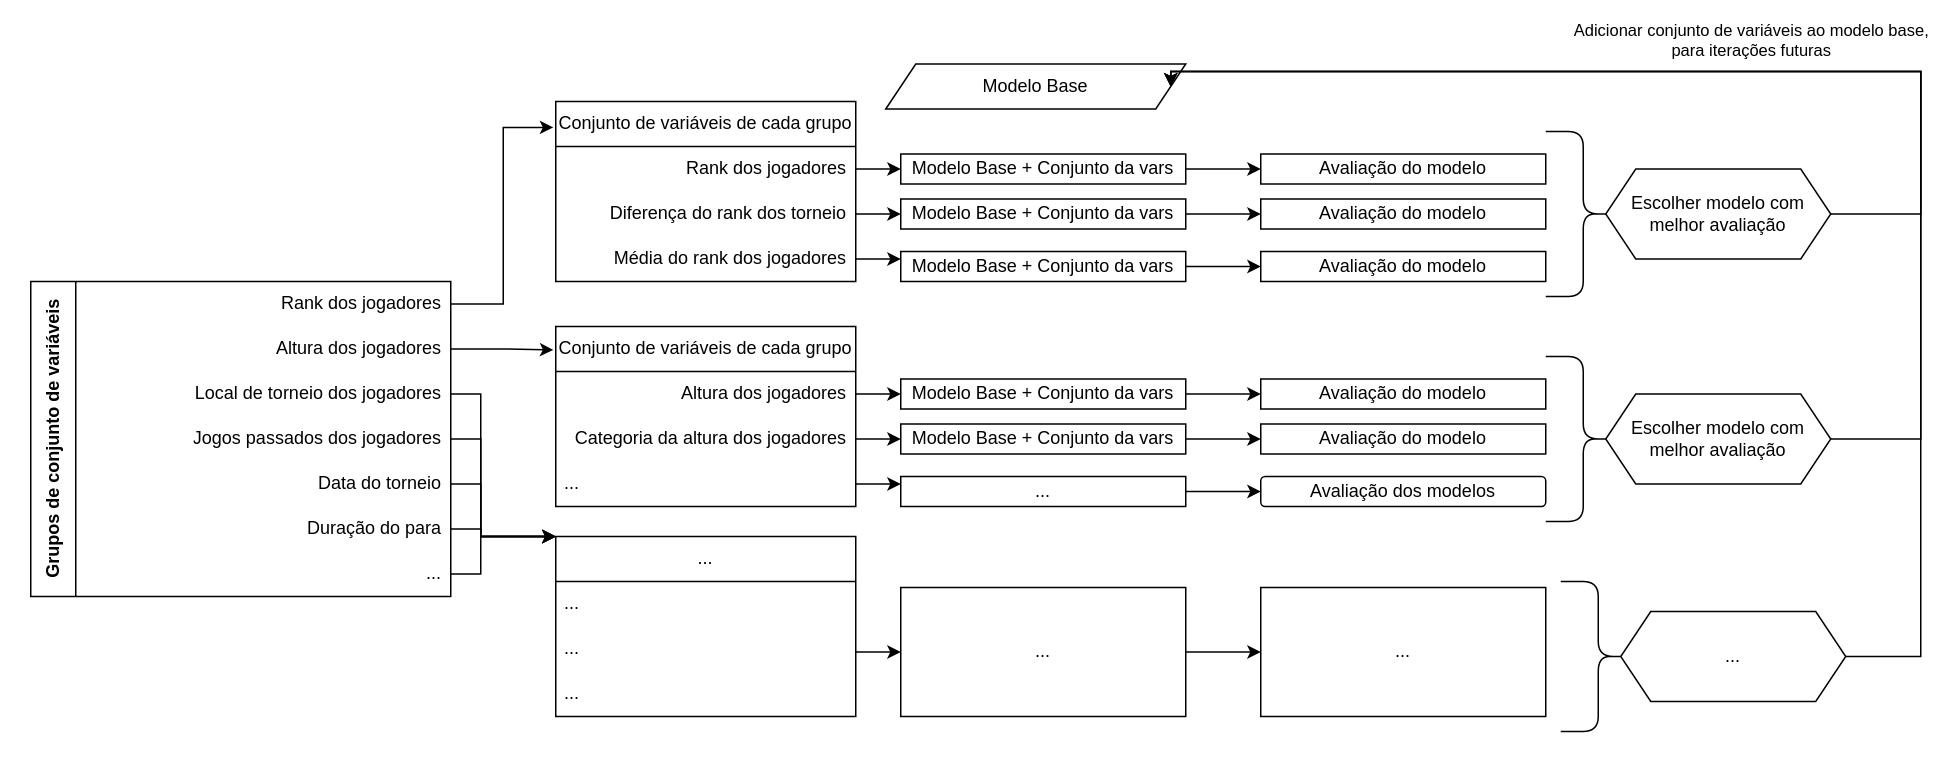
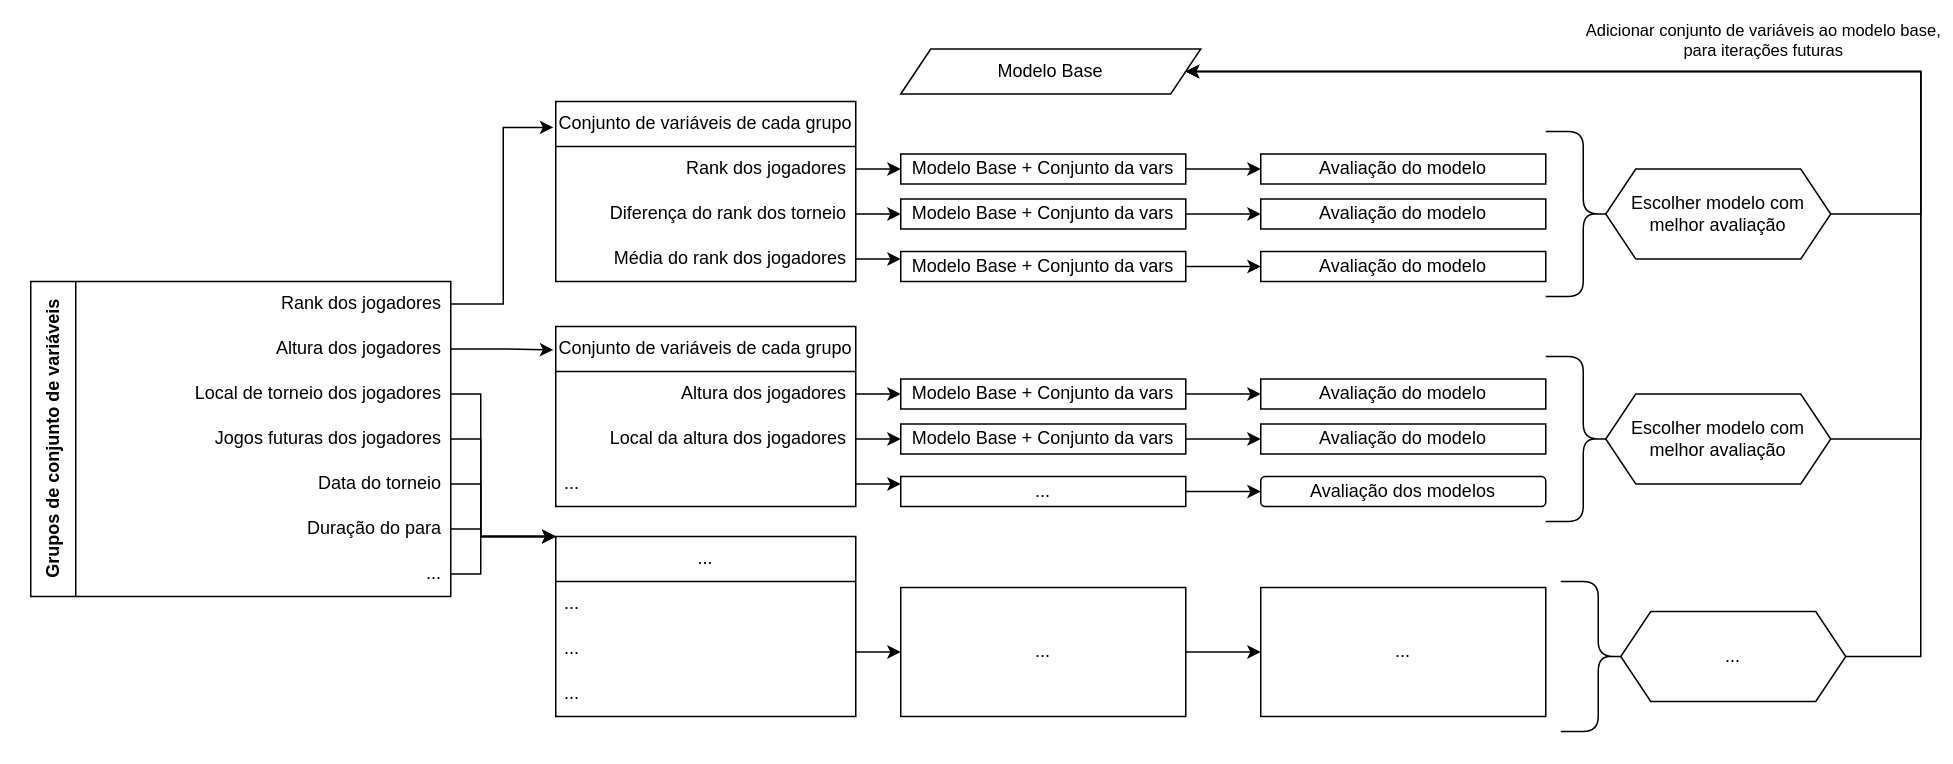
  <mxCell id="0" />
  <mxCell id="1" parent="0" />
  <mxCell id="2" value="Grupos de conjunto de variáveis" style="swimlane;horizontal=0;whiteSpace=wrap;html=1;startSize=30;" parent="1" vertex="1"><mxGeometry x="20" y="175" width="280" height="210" as="geometry"><mxRectangle x="110" y="130" width="40" height="220" as="alternateBounds" /></mxGeometry></mxCell>
  <mxCell id="3" value="Rank dos jogadores" style="text;strokeColor=none;fillColor=none;align=right;verticalAlign=middle;spacingLeft=4;spacingRight=4;overflow=hidden;points=[[0,0.5],[1,0.5]];portConstraint=eastwest;rotatable=0;whiteSpace=wrap;html=1;" parent="2" vertex="1"><mxGeometry x="30" width="250" height="30" as="geometry" /></mxCell>
  <mxCell id="4" value="Local de torneio dos jogadores" style="text;strokeColor=none;fillColor=none;align=right;verticalAlign=middle;spacingLeft=4;spacingRight=4;overflow=hidden;points=[[0,0.5],[1,0.5]];portConstraint=eastwest;rotatable=0;whiteSpace=wrap;html=1;" parent="2" vertex="1"><mxGeometry x="30" y="60" width="250" height="30" as="geometry" /></mxCell>
  <mxCell id="5" value="Altura dos jogadores" style="text;strokeColor=none;fillColor=none;align=right;verticalAlign=middle;spacingLeft=4;spacingRight=4;overflow=hidden;points=[[0,0.5],[1,0.5]];portConstraint=eastwest;rotatable=0;whiteSpace=wrap;html=1;" parent="2" vertex="1"><mxGeometry x="30" y="30" width="250" height="30" as="geometry" /></mxCell>
- <mxCell id="6" value="Jogos passados dos jogadores" style="text;strokeColor=none;fillColor=none;align=right;verticalAlign=middle;spacingLeft=4;spacingRight=4;overflow=hidden;points=[[0,0.5],[1,0.5]];portConstraint=eastwest;rotatable=0;whiteSpace=wrap;html=1;" parent="2" vertex="1"><mxGeometry x="30" y="90" width="250" height="30" as="geometry" /></mxCell>
+ <mxCell id="6" value="Jogos futuras dos jogadores" style="text;strokeColor=none;fillColor=none;align=right;verticalAlign=middle;spacingLeft=4;spacingRight=4;overflow=hidden;points=[[0,0.5],[1,0.5]];portConstraint=eastwest;rotatable=0;whiteSpace=wrap;html=1;" parent="2" vertex="1"><mxGeometry x="30" y="90" width="250" height="30" as="geometry" /></mxCell>
  <mxCell id="7" value="Data do torneio" style="text;strokeColor=none;fillColor=none;align=right;verticalAlign=middle;spacingLeft=4;spacingRight=4;overflow=hidden;points=[[0,0.5],[1,0.5]];portConstraint=eastwest;rotatable=0;whiteSpace=wrap;html=1;" parent="2" vertex="1"><mxGeometry x="30" y="120" width="250" height="30" as="geometry" /></mxCell>
  <mxCell id="8" value="Duração do para" style="text;strokeColor=none;fillColor=none;align=right;verticalAlign=middle;spacingLeft=4;spacingRight=4;overflow=hidden;points=[[0,0.5],[1,0.5]];portConstraint=eastwest;rotatable=0;whiteSpace=wrap;html=1;" parent="2" vertex="1"><mxGeometry x="30" y="150" width="250" height="30" as="geometry" /></mxCell>
  <mxCell id="9" value="..." style="text;strokeColor=none;fillColor=none;align=right;verticalAlign=middle;spacingLeft=4;spacingRight=4;overflow=hidden;points=[[0,0.5],[1,0.5]];portConstraint=eastwest;rotatable=0;whiteSpace=wrap;html=1;" parent="2" vertex="1"><mxGeometry x="30" y="180" width="250" height="30" as="geometry" /></mxCell>
  <mxCell id="10" value="Conjunto de variáveis de cada grupo" style="swimlane;fontStyle=0;childLayout=stackLayout;horizontal=1;startSize=30;horizontalStack=0;resizeParent=1;resizeParentMax=0;resizeLast=0;collapsible=1;marginBottom=0;whiteSpace=wrap;html=1;" parent="1" vertex="1"><mxGeometry x="370" y="55" width="200" height="120" as="geometry" /></mxCell>
  <mxCell id="11" value="Rank dos jogadores" style="text;strokeColor=none;fillColor=none;align=right;verticalAlign=middle;spacingLeft=4;spacingRight=4;overflow=hidden;points=[[0,0.5],[1,0.5]];portConstraint=eastwest;rotatable=0;whiteSpace=wrap;html=1;" parent="10" vertex="1"><mxGeometry y="30" width="200" height="30" as="geometry" /></mxCell>
  <mxCell id="12" value="Diferença do rank dos torneio" style="text;strokeColor=none;fillColor=none;align=right;verticalAlign=middle;spacingLeft=4;spacingRight=4;overflow=hidden;points=[[0,0.5],[1,0.5]];portConstraint=eastwest;rotatable=0;whiteSpace=wrap;html=1;" parent="10" vertex="1"><mxGeometry y="60" width="200" height="30" as="geometry" /></mxCell>
  <mxCell id="13" value="Média do rank dos jogadores" style="text;strokeColor=none;fillColor=none;align=right;verticalAlign=middle;spacingLeft=4;spacingRight=4;overflow=hidden;points=[[0,0.5],[1,0.5]];portConstraint=eastwest;rotatable=0;whiteSpace=wrap;html=1;" parent="10" vertex="1"><mxGeometry y="90" width="200" height="30" as="geometry" /></mxCell>
  <mxCell id="14" style="edgeStyle=orthogonalEdgeStyle;rounded=0;orthogonalLoop=1;jettySize=auto;html=1;entryX=-0.008;entryY=0.144;entryDx=0;entryDy=0;entryPerimeter=0;" parent="1" source="3" target="10" edge="1"><mxGeometry relative="1" as="geometry"><mxPoint x="380" y="190" as="targetPoint" /></mxGeometry></mxCell>
  <mxCell id="15" value="Conjunto de variáveis de cada grupo" style="swimlane;fontStyle=0;childLayout=stackLayout;horizontal=1;startSize=30;horizontalStack=0;resizeParent=1;resizeParentMax=0;resizeLast=0;collapsible=1;marginBottom=0;whiteSpace=wrap;html=1;" parent="1" vertex="1"><mxGeometry x="370" y="205" width="200" height="120" as="geometry" /></mxCell>
  <mxCell id="16" value="Altura dos jogadores" style="text;strokeColor=none;fillColor=none;align=right;verticalAlign=middle;spacingLeft=4;spacingRight=4;overflow=hidden;points=[[0,0.5],[1,0.5]];portConstraint=eastwest;rotatable=0;whiteSpace=wrap;html=1;" parent="15" vertex="1"><mxGeometry y="30" width="200" height="30" as="geometry" /></mxCell>
  <mxCell id="17" style="edgeStyle=orthogonalEdgeStyle;rounded=0;orthogonalLoop=1;jettySize=auto;html=1;" parent="15" source="18" edge="1"><mxGeometry relative="1" as="geometry"><mxPoint x="230" y="75" as="targetPoint" /></mxGeometry></mxCell>
- <mxCell id="18" value="Categoria da altura dos jogadores" style="text;strokeColor=none;fillColor=none;align=right;verticalAlign=middle;spacingLeft=4;spacingRight=4;overflow=hidden;points=[[0,0.5],[1,0.5]];portConstraint=eastwest;rotatable=0;whiteSpace=wrap;html=1;" parent="15" vertex="1"><mxGeometry y="60" width="200" height="30" as="geometry" /></mxCell>
+ <mxCell id="18" value="Local da altura dos jogadores" style="text;strokeColor=none;fillColor=none;align=right;verticalAlign=middle;spacingLeft=4;spacingRight=4;overflow=hidden;points=[[0,0.5],[1,0.5]];portConstraint=eastwest;rotatable=0;whiteSpace=wrap;html=1;" parent="15" vertex="1"><mxGeometry y="60" width="200" height="30" as="geometry" /></mxCell>
  <mxCell id="19" style="edgeStyle=orthogonalEdgeStyle;rounded=0;orthogonalLoop=1;jettySize=auto;html=1;" parent="15" source="20" edge="1"><mxGeometry relative="1" as="geometry"><mxPoint x="230" y="105" as="targetPoint" /></mxGeometry></mxCell>
  <mxCell id="20" value="..." style="text;strokeColor=none;fillColor=none;align=left;verticalAlign=middle;spacingLeft=4;spacingRight=4;overflow=hidden;points=[[0,0.5],[1,0.5]];portConstraint=eastwest;rotatable=0;whiteSpace=wrap;html=1;" parent="15" vertex="1"><mxGeometry y="90" width="200" height="30" as="geometry" /></mxCell>
  <mxCell id="21" value="..." style="swimlane;fontStyle=0;childLayout=stackLayout;horizontal=1;startSize=30;horizontalStack=0;resizeParent=1;resizeParentMax=0;resizeLast=0;collapsible=1;marginBottom=0;whiteSpace=wrap;html=1;" parent="1" vertex="1"><mxGeometry x="370" y="345" width="200" height="120" as="geometry" /></mxCell>
  <mxCell id="22" value="..." style="text;strokeColor=none;fillColor=none;align=left;verticalAlign=middle;spacingLeft=4;spacingRight=4;overflow=hidden;points=[[0,0.5],[1,0.5]];portConstraint=eastwest;rotatable=0;whiteSpace=wrap;html=1;" parent="21" vertex="1"><mxGeometry y="30" width="200" height="30" as="geometry" /></mxCell>
  <mxCell id="23" value="..." style="text;strokeColor=none;fillColor=none;align=left;verticalAlign=middle;spacingLeft=4;spacingRight=4;overflow=hidden;points=[[0,0.5],[1,0.5]];portConstraint=eastwest;rotatable=0;whiteSpace=wrap;html=1;" parent="21" vertex="1"><mxGeometry y="60" width="200" height="30" as="geometry" /></mxCell>
  <mxCell id="24" value="..." style="text;strokeColor=none;fillColor=none;align=left;verticalAlign=middle;spacingLeft=4;spacingRight=4;overflow=hidden;points=[[0,0.5],[1,0.5]];portConstraint=eastwest;rotatable=0;whiteSpace=wrap;html=1;" parent="21" vertex="1"><mxGeometry y="90" width="200" height="30" as="geometry" /></mxCell>
  <mxCell id="25" style="edgeStyle=orthogonalEdgeStyle;rounded=0;orthogonalLoop=1;jettySize=auto;html=1;entryX=0;entryY=0;entryDx=0;entryDy=0;" parent="1" source="4" target="21" edge="1"><mxGeometry relative="1" as="geometry"><Array as="points"><mxPoint x="320" y="250" /><mxPoint x="320" y="345" /></Array></mxGeometry></mxCell>
  <mxCell id="26" style="edgeStyle=orthogonalEdgeStyle;rounded=0;orthogonalLoop=1;jettySize=auto;html=1;entryX=0;entryY=0;entryDx=0;entryDy=0;" parent="1" source="6" target="21" edge="1"><mxGeometry relative="1" as="geometry"><Array as="points"><mxPoint x="320" y="280" /><mxPoint x="320" y="345" /></Array></mxGeometry></mxCell>
  <mxCell id="27" style="edgeStyle=orthogonalEdgeStyle;rounded=0;orthogonalLoop=1;jettySize=auto;html=1;entryX=0;entryY=0;entryDx=0;entryDy=0;" parent="1" source="7" target="21" edge="1"><mxGeometry relative="1" as="geometry"><Array as="points"><mxPoint x="320" y="310" /><mxPoint x="320" y="345" /></Array></mxGeometry></mxCell>
  <mxCell id="28" style="edgeStyle=orthogonalEdgeStyle;rounded=0;orthogonalLoop=1;jettySize=auto;html=1;entryX=0;entryY=0;entryDx=0;entryDy=0;" parent="1" source="8" target="21" edge="1"><mxGeometry relative="1" as="geometry"><Array as="points"><mxPoint x="320" y="340" /><mxPoint x="320" y="345" /></Array></mxGeometry></mxCell>
  <mxCell id="29" style="edgeStyle=orthogonalEdgeStyle;rounded=0;orthogonalLoop=1;jettySize=auto;html=1;entryX=0;entryY=0;entryDx=0;entryDy=0;" parent="1" source="9" target="21" edge="1"><mxGeometry relative="1" as="geometry"><Array as="points"><mxPoint x="320" y="370" /><mxPoint x="320" y="345" /></Array></mxGeometry></mxCell>
  <mxCell id="30" style="edgeStyle=orthogonalEdgeStyle;rounded=0;orthogonalLoop=1;jettySize=auto;html=1;entryX=-0.008;entryY=0.13;entryDx=0;entryDy=0;entryPerimeter=0;" parent="1" source="5" target="15" edge="1"><mxGeometry relative="1" as="geometry"><mxPoint x="360" y="220" as="targetPoint" /></mxGeometry></mxCell>
  <mxCell id="31" style="edgeStyle=orthogonalEdgeStyle;rounded=0;orthogonalLoop=1;jettySize=auto;html=1;entryX=0;entryY=0.5;entryDx=0;entryDy=0;" parent="1" source="32" target="40" edge="1"><mxGeometry relative="1" as="geometry" /></mxCell>
  <mxCell id="32" value="Modelo Base + Conjunto da vars" style="rounded=0;whiteSpace=wrap;html=1;movable=1;resizable=1;rotatable=1;deletable=1;editable=1;locked=0;connectable=1;" parent="1" vertex="1"><mxGeometry x="600" y="90" width="190" height="20" as="geometry" /></mxCell>
  <mxCell id="33" style="edgeStyle=orthogonalEdgeStyle;rounded=0;orthogonalLoop=1;jettySize=auto;html=1;entryX=0;entryY=0.5;entryDx=0;entryDy=0;" parent="1" source="11" target="32" edge="1"><mxGeometry relative="1" as="geometry" /></mxCell>
  <mxCell id="34" style="edgeStyle=orthogonalEdgeStyle;rounded=0;orthogonalLoop=1;jettySize=auto;html=1;entryX=0;entryY=0.5;entryDx=0;entryDy=0;" parent="1" source="35" target="41" edge="1"><mxGeometry relative="1" as="geometry" /></mxCell>
  <mxCell id="35" value="Modelo Base + Conjunto da vars" style="rounded=0;whiteSpace=wrap;html=1;movable=1;resizable=1;rotatable=1;deletable=1;editable=1;locked=0;connectable=1;" parent="1" vertex="1"><mxGeometry x="600" y="120" width="190" height="20" as="geometry" /></mxCell>
  <mxCell id="36" style="edgeStyle=orthogonalEdgeStyle;rounded=0;orthogonalLoop=1;jettySize=auto;html=1;entryX=0;entryY=0.5;entryDx=0;entryDy=0;" parent="1" source="12" target="35" edge="1"><mxGeometry relative="1" as="geometry" /></mxCell>
  <mxCell id="37" style="edgeStyle=orthogonalEdgeStyle;rounded=0;orthogonalLoop=1;jettySize=auto;html=1;entryX=0;entryY=0.5;entryDx=0;entryDy=0;" parent="1" source="38" target="42" edge="1"><mxGeometry relative="1" as="geometry" /></mxCell>
  <mxCell id="38" value="Modelo Base + Conjunto da vars" style="rounded=0;whiteSpace=wrap;html=1;movable=1;resizable=1;rotatable=1;deletable=1;editable=1;locked=0;connectable=1;" parent="1" vertex="1"><mxGeometry x="600" y="155" width="190" height="20" as="geometry" /></mxCell>
  <mxCell id="39" style="edgeStyle=orthogonalEdgeStyle;rounded=0;orthogonalLoop=1;jettySize=auto;html=1;entryX=0;entryY=0.25;entryDx=0;entryDy=0;" parent="1" source="13" target="38" edge="1"><mxGeometry relative="1" as="geometry" /></mxCell>
  <mxCell id="40" value="Avaliação do modelo" style="rounded=0;whiteSpace=wrap;html=1;" parent="1" vertex="1"><mxGeometry x="840" y="90" width="190" height="20" as="geometry" /></mxCell>
  <mxCell id="41" value="Avaliação do modelo" style="rounded=0;whiteSpace=wrap;html=1;" parent="1" vertex="1"><mxGeometry x="840" y="120" width="190" height="20" as="geometry" /></mxCell>
  <mxCell id="42" value="Avaliação do modelo" style="rounded=0;whiteSpace=wrap;html=1;" parent="1" vertex="1"><mxGeometry x="840" y="155" width="190" height="20" as="geometry" /></mxCell>
  <mxCell id="43" value="" style="shape=curlyBracket;whiteSpace=wrap;html=1;rounded=1;flipH=1;labelPosition=right;verticalLabelPosition=middle;align=left;verticalAlign=middle;" parent="1" vertex="1"><mxGeometry x="1030" y="75" width="50" height="110" as="geometry" /></mxCell>
- <mxCell id="44" value="Modelo Base" style="shape=parallelogram;perimeter=parallelogramPerimeter;whiteSpace=wrap;html=1;fixedSize=1;" parent="1" vertex="1"><mxGeometry x="590" y="30" width="200" height="30" as="geometry" /></mxCell>
+ <mxCell id="44" value="Modelo Base" style="shape=parallelogram;perimeter=parallelogramPerimeter;whiteSpace=wrap;html=1;fixedSize=1;" parent="1" vertex="1"><mxGeometry x="600" y="20" width="200" height="30" as="geometry" /></mxCell>
  <mxCell id="45" value="&#10;&lt;span style=&quot;font-family: Helvetica; font-size: 11px; font-style: normal; font-variant-ligatures: normal; font-variant-caps: normal; font-weight: 400; letter-spacing: normal; orphans: 2; text-align: center; text-indent: 0px; text-transform: none; widows: 2; word-spacing: 0px; -webkit-text-stroke-width: 0px; text-decoration-thickness: initial; text-decoration-style: initial; text-decoration-color: initial; float: none; display: inline !important;&quot;&gt;Adicionar conjunto de variáveis ao modelo base,&lt;/span&gt;&lt;br style=&quot;border-color: rgb(0, 0, 0); font-family: Helvetica; font-size: 11px; font-style: normal; font-variant-ligatures: normal; font-variant-caps: normal; font-weight: 400; letter-spacing: normal; orphans: 2; text-align: center; text-indent: 0px; text-transform: none; widows: 2; word-spacing: 0px; -webkit-text-stroke-width: 0px; text-decoration-thickness: initial; text-decoration-style: initial; text-decoration-color: initial;&quot;&gt;&lt;span style=&quot;font-family: Helvetica; font-size: 11px; font-style: normal; font-variant-ligatures: normal; font-variant-caps: normal; font-weight: 400; letter-spacing: normal; orphans: 2; text-align: center; text-indent: 0px; text-transform: none; widows: 2; word-spacing: 0px; -webkit-text-stroke-width: 0px; text-decoration-thickness: initial; text-decoration-style: initial; text-decoration-color: initial; float: none; display: inline !important;&quot;&gt;para iterações futuras&lt;/span&gt;&#10;&#10;" style="edgeStyle=orthogonalEdgeStyle;rounded=0;orthogonalLoop=1;jettySize=auto;html=1;entryX=1;entryY=0.5;entryDx=0;entryDy=0;fontColor=default;labelBackgroundColor=none;" parent="1" source="46" target="44" edge="1"><mxGeometry x="-0.194" y="-14" relative="1" as="geometry"><Array as="points"><mxPoint x="1280" y="130" /><mxPoint x="1280" y="35" /></Array><mxPoint as="offset" /></mxGeometry></mxCell>
  <mxCell id="46" value="Escolher modelo com melhor avaliação" style="shape=hexagon;perimeter=hexagonPerimeter2;whiteSpace=wrap;html=1;fixedSize=1;" parent="1" vertex="1"><mxGeometry x="1070" y="100" width="150" height="60" as="geometry" /></mxCell>
  <mxCell id="47" style="edgeStyle=orthogonalEdgeStyle;rounded=0;orthogonalLoop=1;jettySize=auto;html=1;entryX=0;entryY=0.5;entryDx=0;entryDy=0;" parent="1" source="48" target="54" edge="1"><mxGeometry relative="1" as="geometry" /></mxCell>
  <mxCell id="48" value="Modelo Base + Conjunto da vars" style="rounded=0;whiteSpace=wrap;html=1;movable=1;resizable=1;rotatable=1;deletable=1;editable=1;locked=0;connectable=1;" parent="1" vertex="1"><mxGeometry x="600" y="240" width="190" height="20" as="geometry" /></mxCell>
  <mxCell id="49" style="edgeStyle=orthogonalEdgeStyle;rounded=0;orthogonalLoop=1;jettySize=auto;html=1;entryX=0;entryY=0.5;entryDx=0;entryDy=0;" parent="1" source="16" target="48" edge="1"><mxGeometry relative="1" as="geometry" /></mxCell>
  <mxCell id="50" style="edgeStyle=orthogonalEdgeStyle;rounded=0;orthogonalLoop=1;jettySize=auto;html=1;entryX=0;entryY=0.5;entryDx=0;entryDy=0;" parent="1" source="51" target="55" edge="1"><mxGeometry relative="1" as="geometry" /></mxCell>
  <mxCell id="51" value="Modelo Base + Conjunto da vars" style="rounded=0;whiteSpace=wrap;html=1;movable=1;resizable=1;rotatable=1;deletable=1;editable=1;locked=0;connectable=1;" parent="1" vertex="1"><mxGeometry x="600" y="270" width="190" height="20" as="geometry" /></mxCell>
  <mxCell id="52" style="edgeStyle=orthogonalEdgeStyle;rounded=0;orthogonalLoop=1;jettySize=auto;html=1;entryX=0;entryY=0.5;entryDx=0;entryDy=0;" parent="1" source="53" target="56" edge="1"><mxGeometry relative="1" as="geometry" /></mxCell>
  <mxCell id="53" value="..." style="rounded=0;whiteSpace=wrap;html=1;movable=1;resizable=1;rotatable=1;deletable=1;editable=1;locked=0;connectable=1;" parent="1" vertex="1"><mxGeometry x="600" y="305" width="190" height="20" as="geometry" /></mxCell>
  <mxCell id="54" value="Avaliação do modelo" style="rounded=0;whiteSpace=wrap;html=1;" parent="1" vertex="1"><mxGeometry x="840" y="240" width="190" height="20" as="geometry" /></mxCell>
  <mxCell id="55" value="Avaliação do modelo" style="rounded=0;whiteSpace=wrap;html=1;" parent="1" vertex="1"><mxGeometry x="840" y="270" width="190" height="20" as="geometry" /></mxCell>
  <mxCell id="56" value="Avaliação dos modelos" style="whiteSpace=wrap;html=1;rounded=1;" parent="1" vertex="1"><mxGeometry x="840" y="305" width="190" height="20" as="geometry" /></mxCell>
  <mxCell id="57" value="" style="shape=curlyBracket;whiteSpace=wrap;html=1;rounded=1;flipH=1;labelPosition=right;verticalLabelPosition=middle;align=left;verticalAlign=middle;" parent="1" vertex="1"><mxGeometry x="1030" y="225" width="50" height="110" as="geometry" /></mxCell>
  <mxCell id="58" style="edgeStyle=orthogonalEdgeStyle;rounded=0;orthogonalLoop=1;jettySize=auto;html=1;entryX=1;entryY=0.5;entryDx=0;entryDy=0;" parent="1" source="59" target="44" edge="1"><mxGeometry relative="1" as="geometry"><Array as="points"><mxPoint x="1280" y="280" /><mxPoint x="1280" y="35" /></Array></mxGeometry></mxCell>
  <mxCell id="59" value="Escolher modelo com melhor avaliação" style="shape=hexagon;perimeter=hexagonPerimeter2;whiteSpace=wrap;html=1;fixedSize=1;" parent="1" vertex="1"><mxGeometry x="1070" y="250" width="150" height="60" as="geometry" /></mxCell>
  <mxCell id="60" style="edgeStyle=orthogonalEdgeStyle;rounded=0;orthogonalLoop=1;jettySize=auto;html=1;" parent="1" source="61" edge="1"><mxGeometry relative="1" as="geometry"><mxPoint x="840" y="422" as="targetPoint" /></mxGeometry></mxCell>
  <mxCell id="61" value="..." style="rounded=0;whiteSpace=wrap;html=1;movable=1;resizable=1;rotatable=1;deletable=1;editable=1;locked=0;connectable=1;" parent="1" vertex="1"><mxGeometry x="600" y="379" width="190" height="86" as="geometry" /></mxCell>
  <mxCell id="62" value="..." style="rounded=0;whiteSpace=wrap;html=1;movable=1;resizable=1;rotatable=1;deletable=1;editable=1;locked=0;connectable=1;" parent="1" vertex="1"><mxGeometry x="840" y="379" width="190" height="86" as="geometry" /></mxCell>
  <mxCell id="63" value="" style="shape=curlyBracket;whiteSpace=wrap;html=1;rounded=1;flipH=1;labelPosition=right;verticalLabelPosition=middle;align=left;verticalAlign=middle;" parent="1" vertex="1"><mxGeometry x="1040" y="375" width="50" height="100" as="geometry" /></mxCell>
  <mxCell id="64" style="edgeStyle=orthogonalEdgeStyle;rounded=0;orthogonalLoop=1;jettySize=auto;html=1;entryX=0;entryY=0.5;entryDx=0;entryDy=0;" parent="1" source="23" target="61" edge="1"><mxGeometry relative="1" as="geometry"><Array as="points"><mxPoint x="580" y="422" /><mxPoint x="580" y="422" /></Array></mxGeometry></mxCell>
  <mxCell id="65" style="edgeStyle=orthogonalEdgeStyle;rounded=0;orthogonalLoop=1;jettySize=auto;html=1;entryX=1;entryY=0.5;entryDx=0;entryDy=0;" edge="1" parent="1" source="66" target="44"><mxGeometry relative="1" as="geometry"><Array as="points"><mxPoint x="1280" y="425" /><mxPoint x="1280" y="35" /></Array></mxGeometry></mxCell>
  <mxCell id="66" value="..." style="shape=hexagon;perimeter=hexagonPerimeter2;whiteSpace=wrap;html=1;fixedSize=1;" parent="1" vertex="1"><mxGeometry x="1080" y="395" width="150" height="60" as="geometry" /></mxCell>
